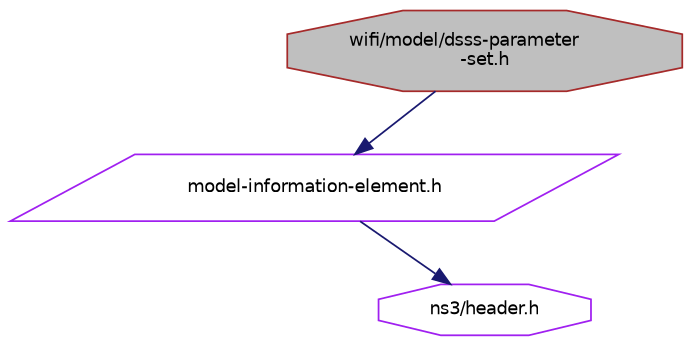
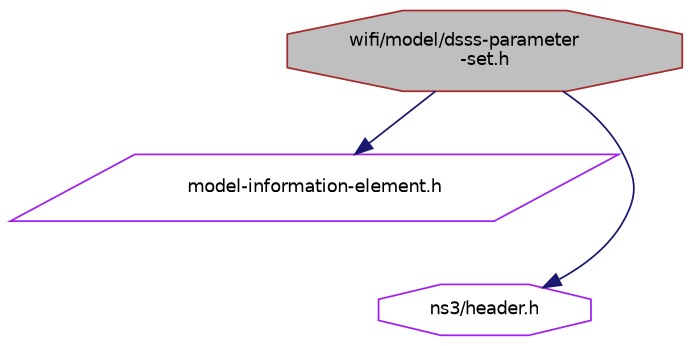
  digraph {
    node [color=purple fillcolor=white fontname=Helvetica fontsize=10 shape=octagon style=filled]
    edge [color=midnightblue fontname=Helvetica fontsize=10 labelfontname=Helvetica labelfontsize=10 style=solid]
    n1 [color=brown fillcolor=grey75 fontcolor=black height=0.2 label="wifi/model/dsss-parameter\l-set.h" width=0.4]
    n2 [height=0.2 label="model-information-element.h" shape=parallelogram width=0.4]
    n3 [height=0.2 label="ns3/header.h" width=0.4]
    n1 -> n2
-   n2 -> n3
+   n1 -> n3
  }
